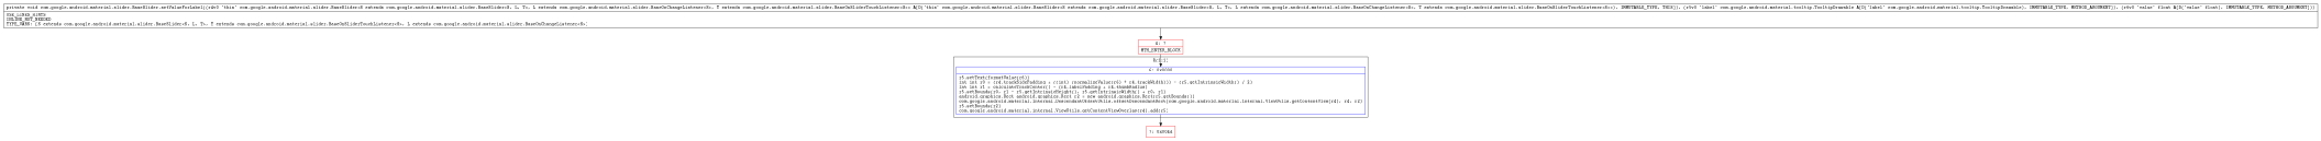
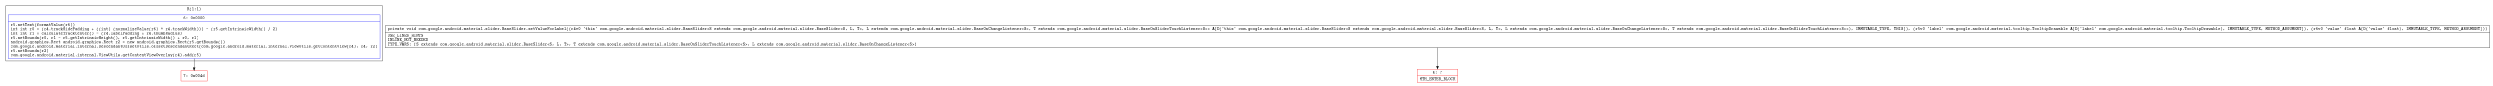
  digraph {
    fontname="Courier Prime"
    node [color=red fontname="Courier Prime" shape=record]
    edge [fontname="Courier Prime"]
    n1 [color=blue label="{6\:\ 0x0000|r5.setText(formatValue(r6))\lint int r0 = (r4.trackSidePadding + ((int) (normalizeValue(r6) * r4.trackWidth))) \- (r5.getIntrinsicWidth() \/ 2)\lint int r1 = calculateTrackCenter() \- (r4.labelPadding + r4.thumbRadius)\lr5.setBounds(r0, r1 \- r5.getIntrinsicHeight(), r5.getIntrinsicWidth() + r0, r1)\landroid.graphics.Rect android.graphics.Rect r2 = new android.graphics.Rect(r5.getBounds())\lcom.google.android.material.internal.DescendantOffsetUtils.offsetDescendantRect(com.google.android.material.internal.ViewUtils.getContentView(r4), r4, r2)\lr5.setBounds(r2)\lcom.google.android.material.internal.ViewUtils.getContentViewOverlay(r4).add(r5)\l}"]
    n2 [label="{7\:\ 0x004d}"]
    n3 [label="{4\:\ ?|MTH_ENTER_BLOCK\l}"]
    n4 [label="{private void com.google.android.material.slider.BaseSlider.setValueForLabel((r4v0 'this' com.google.android.material.slider.BaseSlider\<S extends com.google.android.material.slider.BaseSlider\<S, L, T\>, L extends com.google.android.material.slider.BaseOnChangeListener\<S\>, T extends com.google.android.material.slider.BaseOnSliderTouchListener\<S\>\> A[D('this' com.google.android.material.slider.BaseSlider\<S extends com.google.android.material.slider.BaseSlider\<S, L, T\>, L extends com.google.android.material.slider.BaseOnChangeListener\<S\>, T extends com.google.android.material.slider.BaseOnSliderTouchListener\<S\>\>), IMMUTABLE_TYPE, THIS]), (r5v0 'label' com.google.android.material.tooltip.TooltipDrawable A[D('label' com.google.android.material.tooltip.TooltipDrawable), IMMUTABLE_TYPE, METHOD_ARGUMENT]), (r6v0 'value' float A[D('value' float), IMMUTABLE_TYPE, METHOD_ARGUMENT]))  | USE_LINES_HINTS\lINLINE_NOT_NEEDED\lTYPE_VARS: [S extends com.google.android.material.slider.BaseSlider\<S, L, T\>, T extends com.google.android.material.slider.BaseOnSliderTouchListener\<S\>, L extends com.google.android.material.slider.BaseOnChangeListener\<S\>]\l}" color=""]
    subgraph cluster_1 {
      label="R(1:1)"
      n1
    }
    n1 -> n2
-   n3 -> n1
    n4 -> n3
  }
